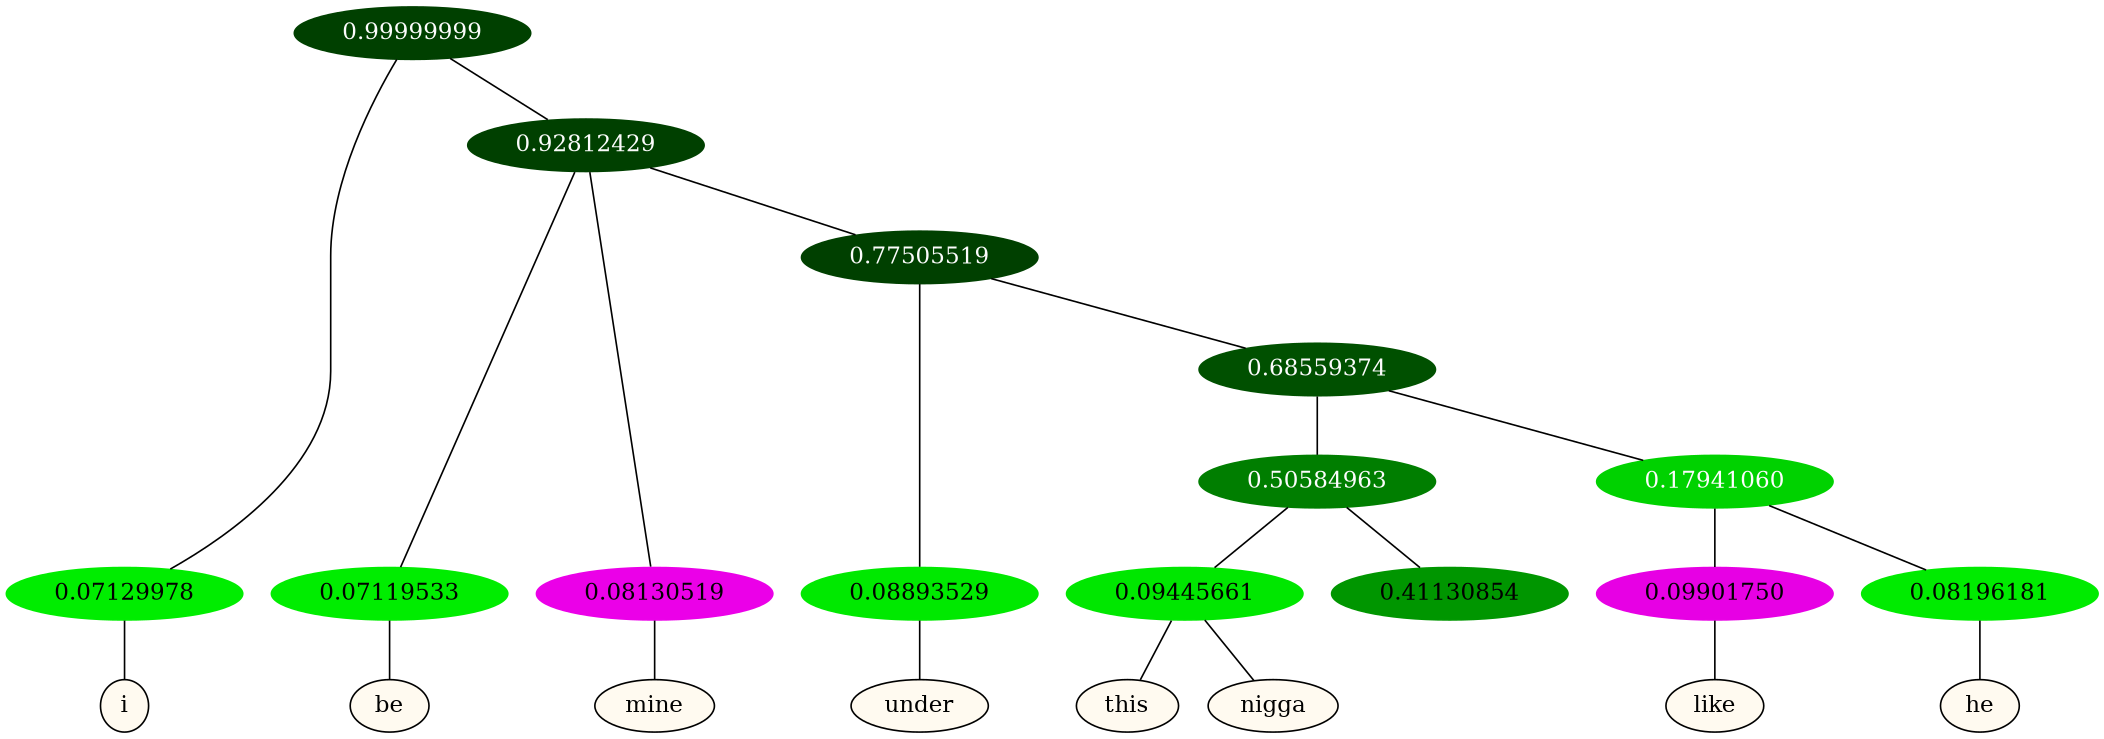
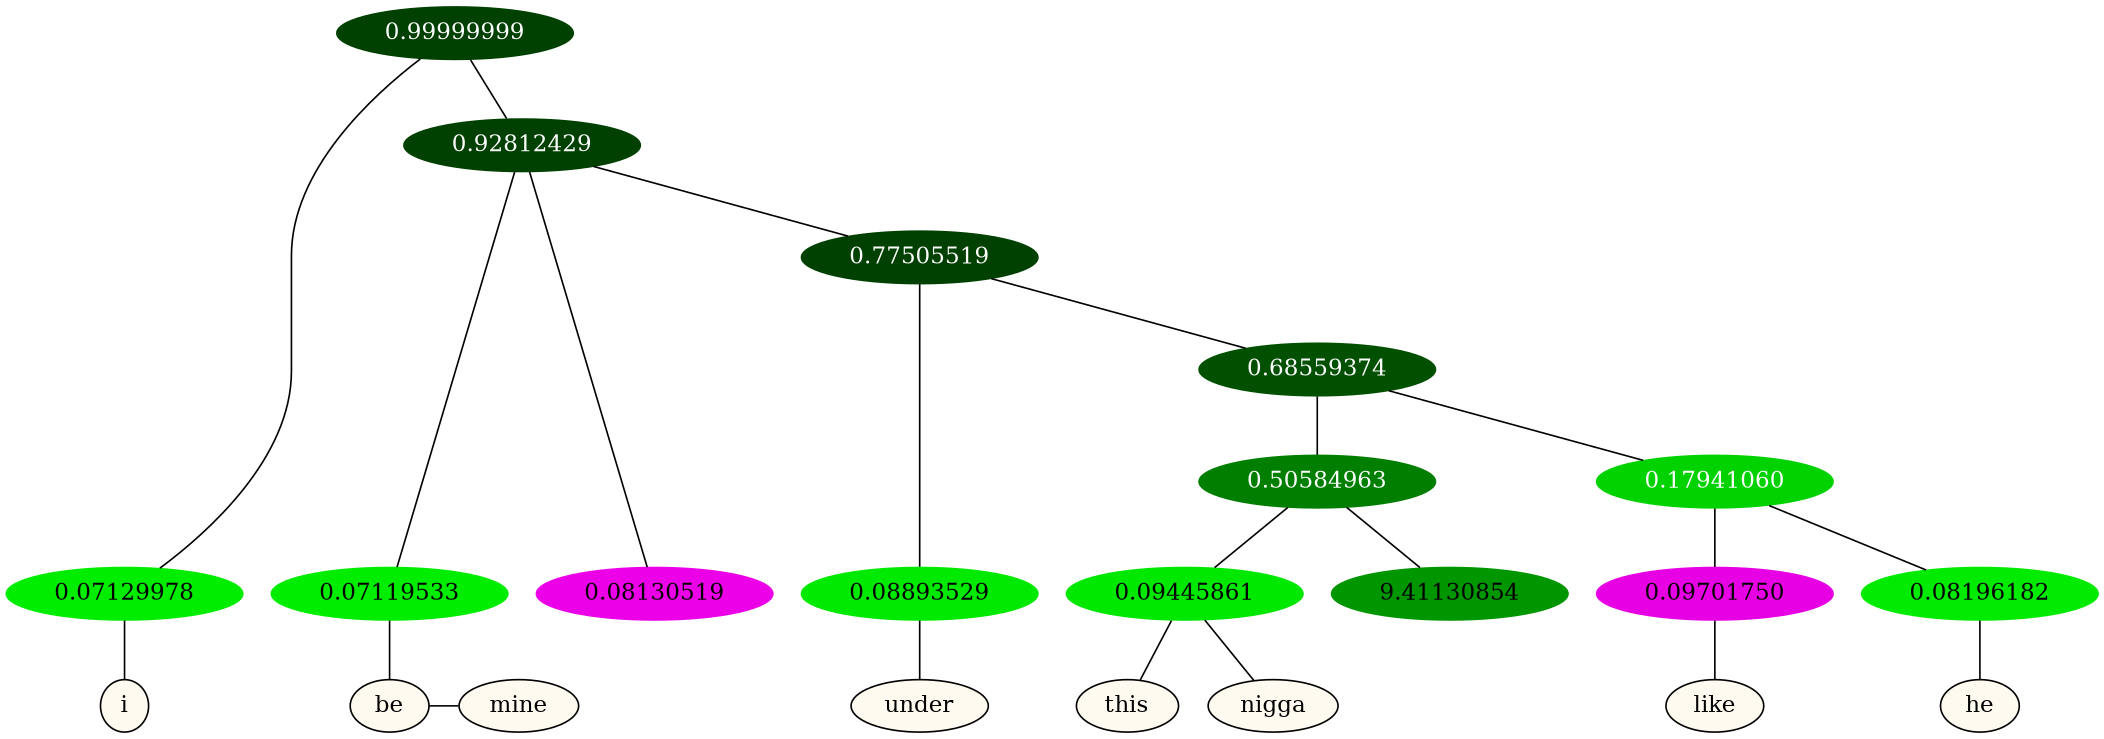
  graph {
    node [color=black format=png nodesep=0.001 ordering=out overlap_scaling=0.01 ranksep=0.001 style=filled]
    n1 [fillcolor=floralwhite height=0.15 label=i style="filled,solid" width=0.15]
    n2 [fillcolor=floralwhite height=0.15 label=be style="filled,solid" width=0.15]
    n3 [fillcolor=floralwhite height=0.15 label=under style="filled,solid" width=0.15]
    n4 [fillcolor=floralwhite height=0.15 label=this style="filled,solid" width=0.15]
    n5 [fillcolor=floralwhite height=0.15 label=nigga style="filled,solid" width=0.15]
    n6 [fillcolor=floralwhite height=0.15 label=like style="filled,solid" width=0.15]
    n7 [fillcolor=floralwhite height=0.15 label=he style="filled,solid" width=0.15]
    n8 [fillcolor=floralwhite height=0.15 label=mine style="filled,solid" width=0.15]
    n9 [color="0.334 1.000 0.929" fontcolor=black height=0.15 label=0.07129978 width=0.15]
    n10 [color="0.334 1.000 0.929" fontcolor=black height=0.15 label=0.07119533 width=0.15]
    n11 [color="0.334 1.000 0.911" fontcolor=black height=0.15 label=0.08893529 width=0.15]
-   n12 [color="0.334 1.000 0.906" fontcolor=black height=0.15 label=0.09445661 width=0.15]
-   n13 [color="0.334 1.000 0.589" fontcolor=black height=0.15 label=0.41130854 width=0.15]
-   n14 [color="0.835 1.000 0.903" fontcolor=black height=0.15 label=0.09901750 width=0.15]
-   n15 [color="0.334 1.000 0.918" fontcolor=black height=0.15 label=0.08196181 width=0.15]
+   n12 [color="0.334 1.000 0.906" fontcolor=black height=0.15 label=0.09445861 width=0.15]
+   n13 [color="0.334 1.000 0.589" fontcolor=black height=0.15 label=9.41130854 width=0.15]
+   n14 [color="0.835 1.000 0.903" fontcolor=black height=0.15 label=0.09701750 width=0.15]
+   n15 [color="0.334 1.000 0.918" fontcolor=black height=0.15 label=0.08196182 width=0.15]
    n16 [color="0.835 1.000 0.919" fontcolor=black height=0.15 label=0.08130519 width=0.15]
    n17 [color="0.334 1.000 0.250" fontcolor=grey99 height=0.15 label=0.99999999 width=0.15]
    n18 [color="0.334 1.000 0.250" fontcolor=grey99 height=0.15 label=0.92812429 width=0.15]
    n19 [color="0.334 1.000 0.250" fontcolor=grey99 height=0.15 label=0.77505519 width=0.15]
    n20 [color="0.334 1.000 0.314" fontcolor=grey99 height=0.15 label=0.68559374 width=0.15]
    n21 [color="0.334 1.000 0.494" fontcolor=grey99 height=0.15 label=0.50584963 width=0.15]
    n22 [color="0.334 1.000 0.821" fontcolor=grey99 height=0.15 label=0.17941060 width=0.15]
    subgraph sub_1 {
      rank=same
      n1
      n2
      n3
      n4
      n5
      n6
      n7
      n8
    }
    subgraph sub_2 {
      rank=same
      n9
      n10
      n11
      n12
      n13
      n14
      n15
      n16
    }
    n9 -- n1
    n10 -- n2
    n11 -- n3
    n12 -- n4
    n12 -- n5
    n14 -- n6
    n15 -- n7
-   n16 -- n8
+   n2 -- n8
    n17 -- n9
    n17 -- n18
    n18 -- n10
    n18 -- n16
    n18 -- n19
    n19 -- n11
    n19 -- n20
    n20 -- n21
    n20 -- n22
    n21 -- n12
    n21 -- n13
    n22 -- n14
    n22 -- n15
  }
